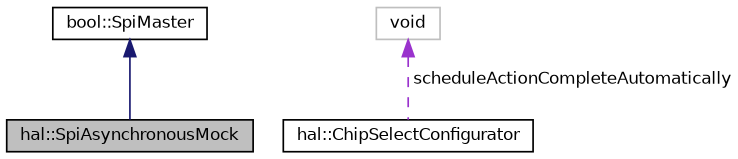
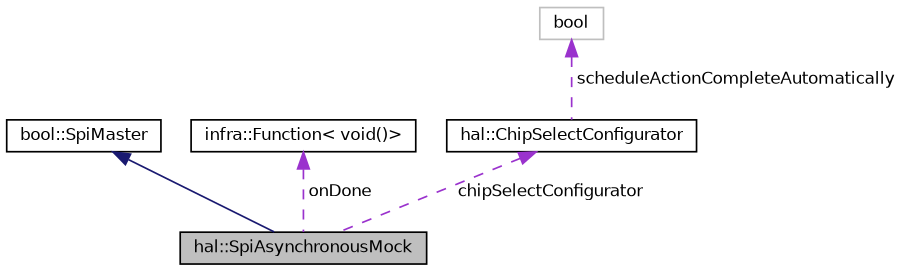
  digraph {
    node [color=black fillcolor=white fontname=Helvetica fontsize=10 shape=record style=filled]
    edge [color=darkorchid3 dir=back fontname=Helvetica fontsize=10 labelfontname=Helvetica labelfontsize=10 style=dashed]
    n1 [fillcolor=grey75 fontcolor=black height=0.2 label="hal::SpiAsynchronousMock" width=0.4]
    n2 [height=0.2 label="bool::SpiMaster" width=0.4]
-   n4 [color=grey75 height=0.2 label=void width=0.4]
+   n3 [height=0.2 label="infra::Function\< void()\>" width=0.4]
+   n4 [color=grey75 height=0.2 label=bool width=0.4]
    n5 [height=0.2 label="hal::ChipSelectConfigurator" width=0.4]
    n2 -> n1 [color=midnightblue style=solid]
+   n3 -> n1 [label=" onDone"]
    n4 -> n5 [label=" scheduleActionCompleteAutomatically"]
+   n5 -> n1 [label=" chipSelectConfigurator"]
  }
